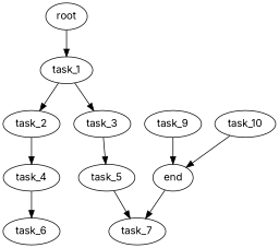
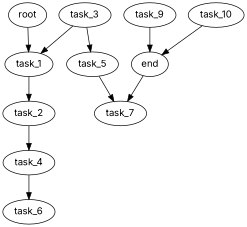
  digraph {
    fontname=Inter
    node [fontname=Inter]
    edge [fontname=Inter]
    root
    task_1
    task_2
    task_3
    task_4
    task_5
    task_6
    task_7
    end
    task_9
    task_10
    root -> task_1
    task_1 -> task_2
-   task_1 -> task_3
+   task_3 -> task_1
    task_2 -> task_4
    task_3 -> task_5
    task_4 -> task_6
    task_5 -> task_7
    end -> task_7
    task_9 -> end
    task_10 -> end
  }
